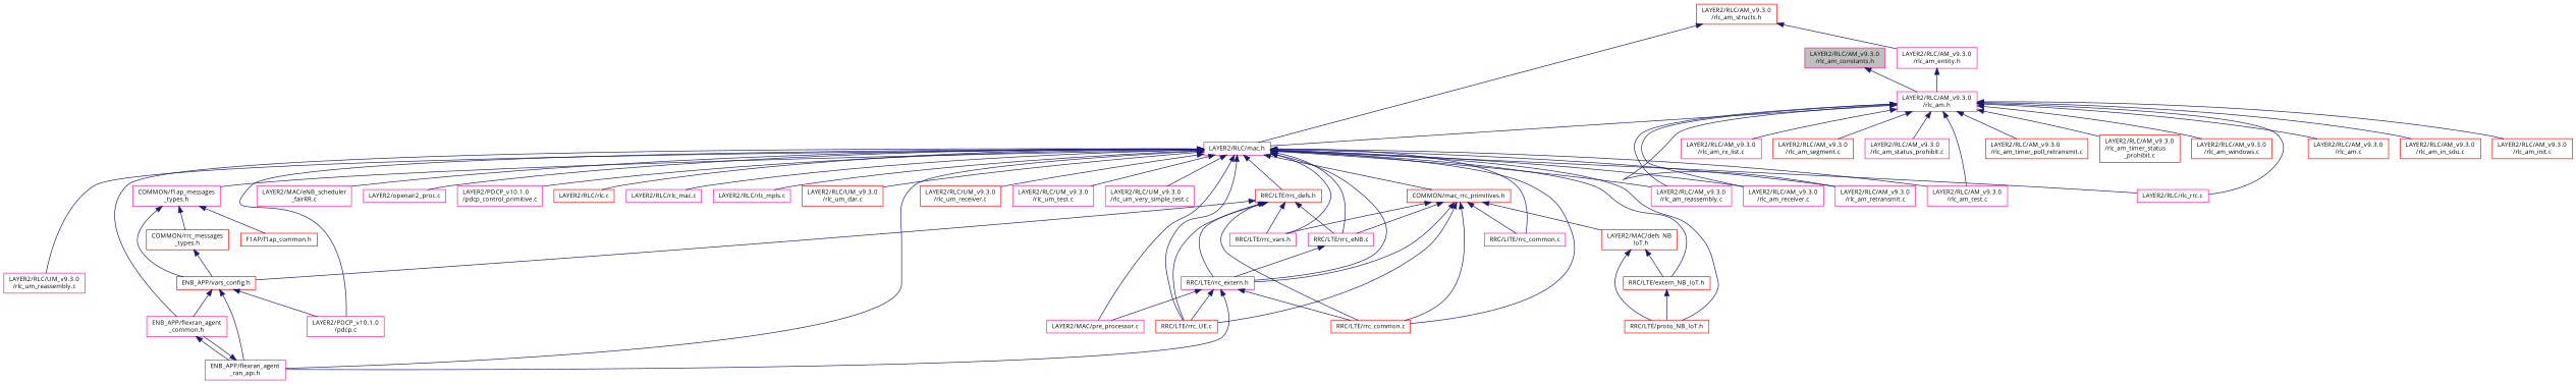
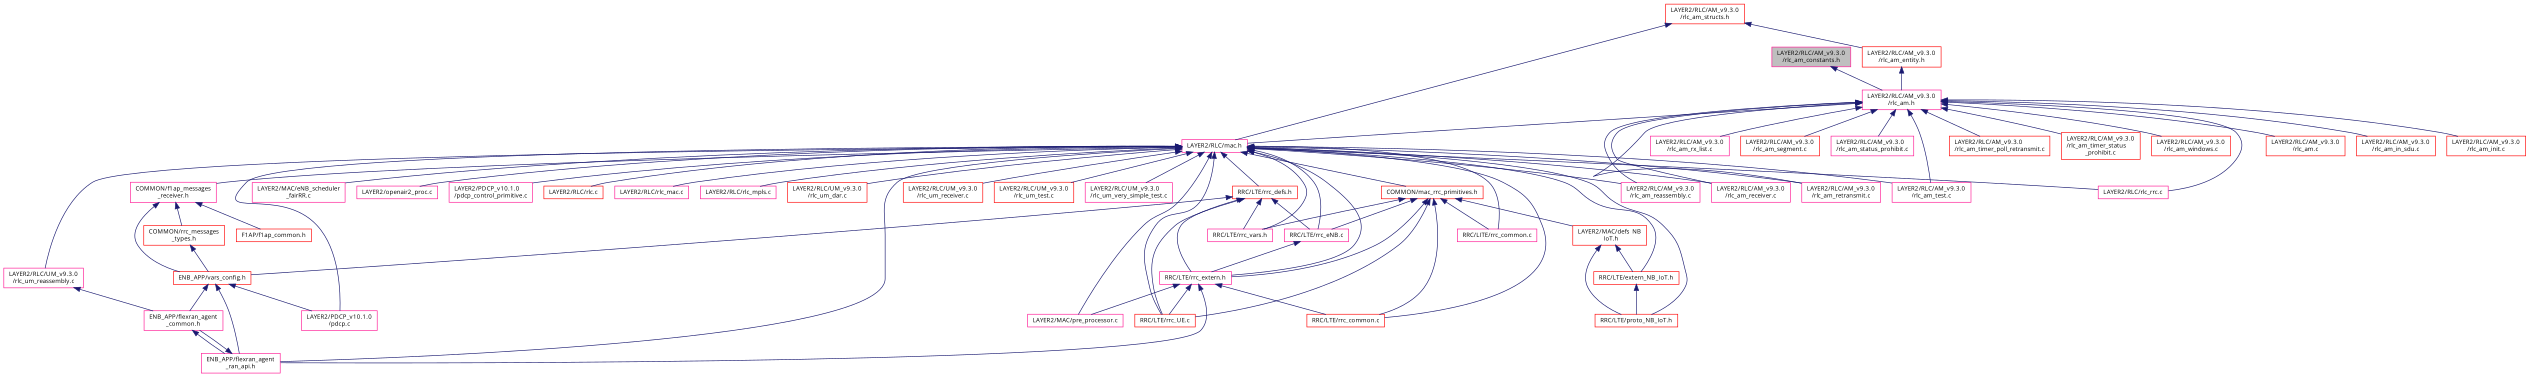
  digraph {
    fontname="Open Sans"
    node [color=deeppink fillcolor=white fontname="Open Sans" fontsize=10 shape=record style=filled]
    edge [color=midnightblue dir=back fontname="Open Sans" fontsize=10 labelfontname=Helvetica labelfontsize=10 style=solid]
    n1 [fillcolor=grey75 fontcolor=black height=0.2 label="LAYER2/RLC/AM_v9.3.0\l/rlc_am_constants.h" width=0.4]
    n2 [height=0.2 label="LAYER2/RLC/AM_v9.3.0\l/rlc_am.h" width=0.4]
    n3 [color=red height=0.2 label="LAYER2/RLC/AM_v9.3.0\l/rlc_am.c" width=0.4]
    n4 [color=red height=0.2 label="LAYER2/RLC/AM_v9.3.0\l/rlc_am_in_sdu.c" width=0.4]
    n5 [color=red height=0.2 label="LAYER2/RLC/AM_v9.3.0\l/rlc_am_init.c" width=0.4]
    n6 [height=0.2 label="LAYER2/RLC/AM_v9.3.0\l/rlc_am_reassembly.c" width=0.4]
    n7 [height=0.2 label="LAYER2/RLC/AM_v9.3.0\l/rlc_am_receiver.c" width=0.4]
    n8 [height=0.2 label="LAYER2/RLC/AM_v9.3.0\l/rlc_am_retransmit.c" width=0.4]
    n9 [height=0.2 label="LAYER2/RLC/AM_v9.3.0\l/rlc_am_rx_list.c" width=0.4]
    n10 [color=red height=0.2 label="LAYER2/RLC/AM_v9.3.0\l/rlc_am_segment.c" width=0.4]
    n11 [height=0.2 label="LAYER2/RLC/AM_v9.3.0\l/rlc_am_status_prohibit.c" width=0.4]
    n12 [height=0.2 label="LAYER2/RLC/AM_v9.3.0\l/rlc_am_test.c" width=0.4]
    n13 [color=red height=0.2 label="LAYER2/RLC/AM_v9.3.0\l/rlc_am_timer_poll_retransmit.c" width=0.4]
    n14 [color=red height=0.2 label="LAYER2/RLC/AM_v9.3.0\l/rlc_am_timer_status\l_prohibit.c" width=0.4]
    n15 [color=red height=0.2 label="LAYER2/RLC/AM_v9.3.0\l/rlc_am_windows.c" width=0.4]
    n16 [height=0.2 label="LAYER2/RLC/mac.h" width=0.4]
    n17 [height=0.2 label="LAYER2/RLC/rlc_rrc.c" width=0.4]
-   n18 [height=0.2 label="LAYER2/RLC/AM_v9.3.0\l/rlc_am_entity.h" width=0.4]
+   n18 [color=red height=0.2 label="LAYER2/RLC/AM_v9.3.0\l/rlc_am_entity.h" width=0.4]
    n19 [color=red height=0.2 label="LAYER2/RLC/AM_v9.3.0\l/rlc_am_structs.h" width=0.4]
-   n20 [height=0.2 label="COMMON/f1ap_messages\l_types.h" width=0.4]
+   n20 [height=0.2 label="COMMON/f1ap_messages\l_receiver.h" width=0.4]
    n21 [height=0.2 label="ENB_APP/flexran_agent\l_common.h" width=0.4]
    n22 [height=0.2 label="ENB_APP/flexran_agent\l_ran_api.h" width=0.4]
    n23 [height=0.2 label="LAYER2/PDCP_v10.1.0\l/pdcp.c" width=0.4]
    n24 [color=red height=0.2 label="COMMON/mac_rrc_primitives.h" width=0.4]
    n25 [color=red height=0.2 label="RRC/LTE/extern_NB_IoT.h" width=0.4]
    n26 [color=red height=0.2 label="RRC/LTE/proto_NB_IoT.h" width=0.4]
    n27 [height=0.2 label="RRC/LITE/rrc_common.c" width=0.4]
    n28 [color=red height=0.2 label="RRC/LTE/rrc_common.c" width=0.4]
    n29 [height=0.2 label="RRC/LTE/rrc_eNB.c" width=0.4]
    n30 [height=0.2 label="RRC/LTE/rrc_extern.h" width=0.4]
    n31 [height=0.2 label="LAYER2/MAC/pre_processor.c" width=0.4]
    n32 [color=red height=0.2 label="RRC/LTE/rrc_UE.c" width=0.4]
    n33 [height=0.2 label="RRC/LTE/rrc_vars.h" width=0.4]
    n34 [height=0.2 label="LAYER2/MAC/eNB_scheduler\l_fairRR.c" width=0.4]
    n35 [height=0.2 label="LAYER2/openair2_proc.c" width=0.4]
    n36 [height=0.2 label="LAYER2/PDCP_v10.1.0\l/pdcp_control_primitive.c" width=0.4]
    n37 [color=red height=0.2 label="LAYER2/RLC/rlc.c" width=0.4]
    n38 [height=0.2 label="LAYER2/RLC/rlc_mac.c" width=0.4]
    n39 [height=0.2 label="LAYER2/RLC/rlc_mpls.c" width=0.4]
    n40 [color=red height=0.2 label="LAYER2/RLC/UM_v9.3.0\l/rlc_um_dar.c" width=0.4]
    n41 [height=0.2 label="LAYER2/RLC/UM_v9.3.0\l/rlc_um_reassembly.c" width=0.4]
    n42 [color=red height=0.2 label="LAYER2/RLC/UM_v9.3.0\l/rlc_um_receiver.c" width=0.4]
-   n43 [height=0.2 label="LAYER2/RLC/UM_v9.3.0\l/rlc_um_test.c" width=0.4]
+   n43 [color=red height=0.2 label="LAYER2/RLC/UM_v9.3.0\l/rlc_um_test.c" width=0.4]
    n44 [height=0.2 label="LAYER2/RLC/UM_v9.3.0\l/rlc_um_very_simple_test.c" width=0.4]
    n45 [color=red height=0.2 label="RRC/LTE/rrc_defs.h" width=0.4]
    n46 [color=red height=0.2 label="COMMON/rrc_messages\l_types.h" width=0.4]
    n47 [color=red height=0.2 label="ENB_APP/vars_config.h" width=0.4]
    n48 [color=red height=0.2 label="F1AP/f1ap_common.h" width=0.4]
    n49 [color=red height=0.2 label="LAYER2/MAC/defs_NB\l_IoT.h" width=0.4]
    n1 -> n2
    n2 -> n3
    n2 -> n4
    n2 -> n5
    n2 -> n6
    n2 -> n7
    n2 -> n8
    n2 -> n9
    n2 -> n10
    n2 -> n11
    n2 -> n12
    n2 -> n13
    n2 -> n14
    n2 -> n15
    n2 -> n16
    n2 -> n17
    n16 -> n6
    n16 -> n7
    n16 -> n8
    n16 -> n12
    n16 -> n17
    n16 -> n20
-   n16 -> n21
+   n41 -> n21
    n16 -> n22
    n16 -> n23
    n16 -> n24
    n16 -> n25
    n16 -> n26
    n16 -> n27
    n16 -> n28
    n16 -> n29
    n16 -> n30
    n16 -> n31
    n16 -> n32
    n16 -> n33
    n16 -> n34
    n16 -> n35
    n16 -> n36
    n16 -> n37
    n16 -> n38
    n16 -> n39
    n16 -> n40
    n16 -> n41
    n16 -> n42
    n16 -> n43
    n16 -> n44
    n16 -> n45
    n18 -> n2
    n19 -> n16
    n19 -> n18
    n20 -> n46
    n20 -> n47
    n20 -> n48
    n21 -> n22
    n22 -> n21
    n24 -> n27
    n24 -> n28
    n24 -> n29
    n24 -> n30
    n24 -> n32
    n24 -> n33
    n24 -> n49
    n25 -> n26
    n29 -> n30
    n30 -> n22
    n30 -> n28
    n30 -> n31
    n30 -> n32
-   n45 -> n28
    n45 -> n29
    n45 -> n30
    n45 -> n32
    n45 -> n33
    n45 -> n47
    n46 -> n47
    n47 -> n21
    n47 -> n22
    n47 -> n23
    n49 -> n25
    n49 -> n26
  }
